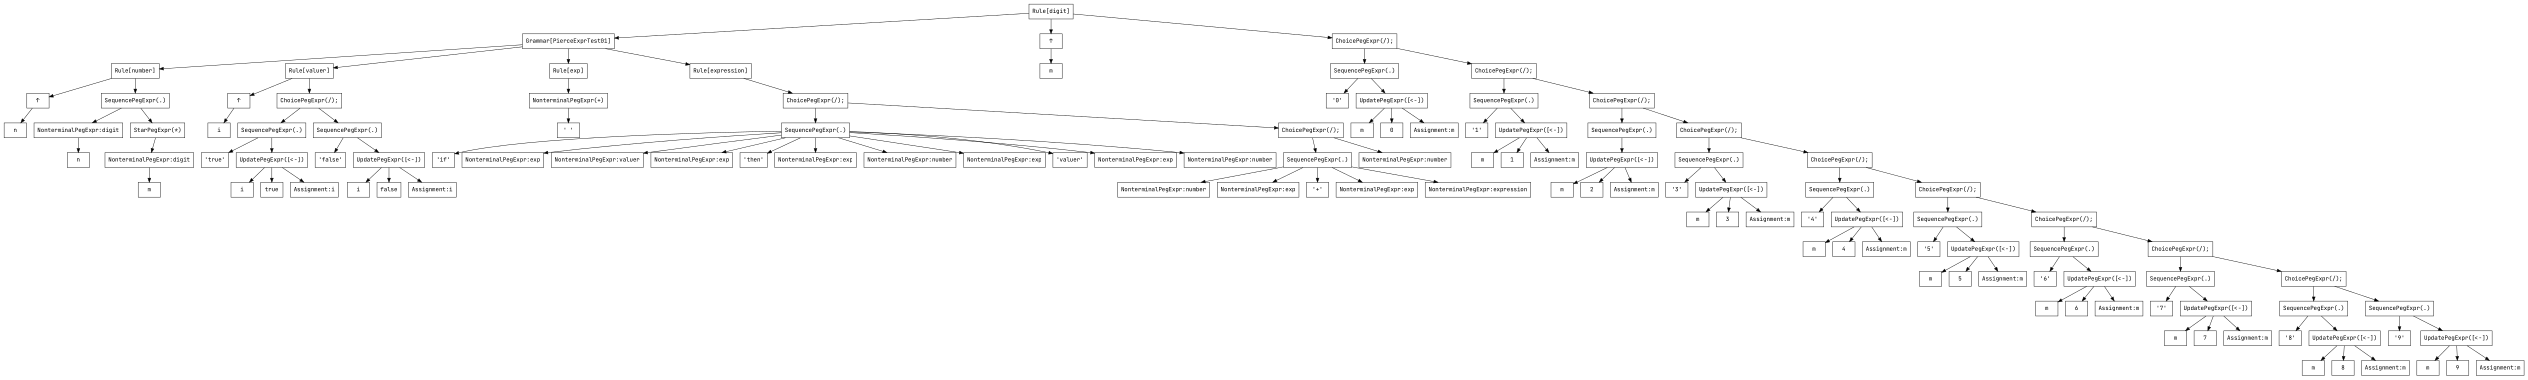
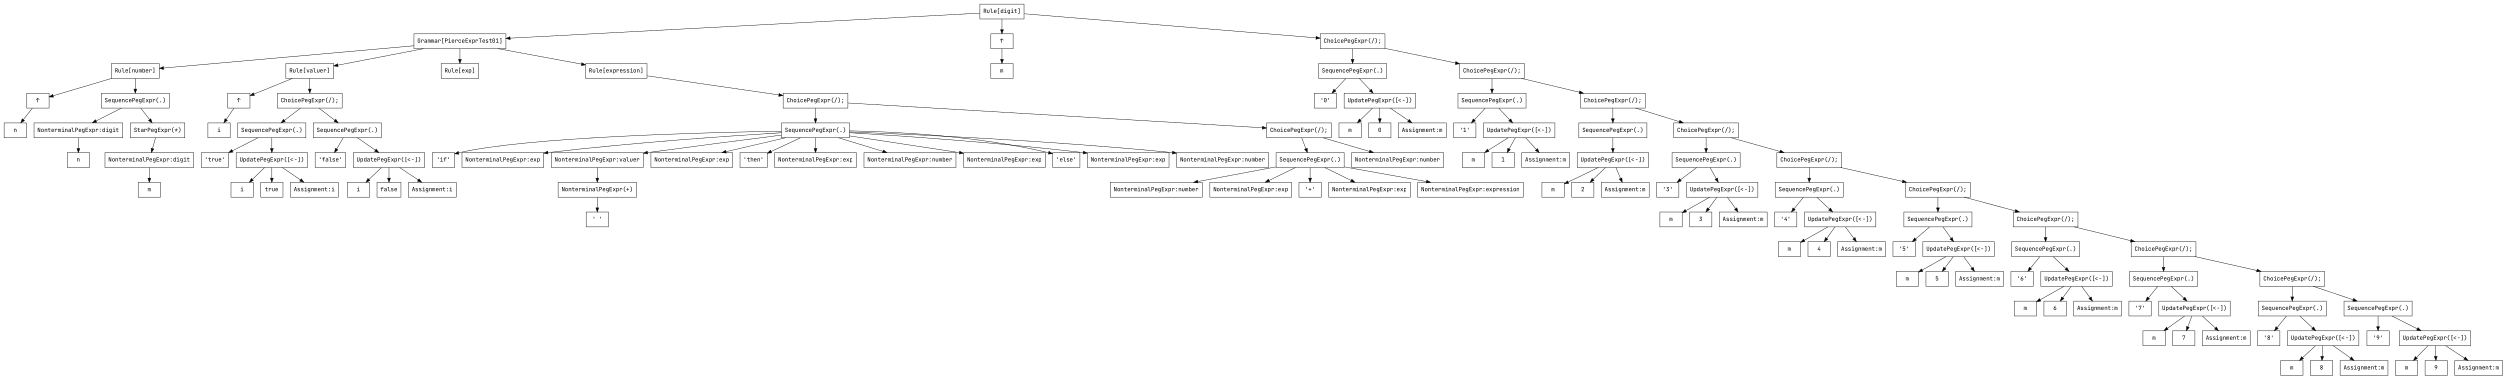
  digraph {
    fontname="JetBrains Mono"
    node [fontname="JetBrains Mono" shape=box]
    edge [fontname="JetBrains Mono"]
    n1 [label="Grammar[PierceExprTest01]"]
    n2 [label="Rule[number]"]
    n3 [label="Rule[valuer]"]
    n4 [label="Rule[exp]"]
    n5 [label="Rule[expression]"]
    n6 [label="↑"]
    n7 [label="SequencePegExpr(.)"]
    n8 [label="Rule[digit]"]
    n9 [label="↑"]
    n10 [label="ChoicePegExpr(/);"]
    n11 [label="↑"]
    n12 [label="ChoicePegExpr(/);"]
    n13 [label="NonterminalPegExpr(+)"]
    n14 [label="ChoicePegExpr(/);"]
    n15 [label=n]
    n16 [label="NonterminalPegExpr:digit"]
    n17 [label="StarPegExpr(*)"]
    n18 [label=n]
    n19 [label="NonterminalPegExpr:digit"]
    n20 [label=m]
    n21 [label=m]
    n22 [label="SequencePegExpr(.)"]
    n23 [label="ChoicePegExpr(/);"]
    n24 [label="'0'"]
    n25 [label="UpdatePegExpr([<-])"]
    n26 [label="SequencePegExpr(.)"]
    n27 [label="ChoicePegExpr(/);"]
    n28 [label=m]
    n29 [label=0]
    n30 [label="Assignment:m"]
    n31 [label="'1'"]
    n32 [label="UpdatePegExpr([<-])"]
    n33 [label="SequencePegExpr(.)"]
    n34 [label="ChoicePegExpr(/);"]
    n35 [label=m]
    n36 [label=1]
    n37 [label="Assignment:m"]
    n38 [label="UpdatePegExpr([<-])"]
    n39 [label="SequencePegExpr(.)"]
    n40 [label="ChoicePegExpr(/);"]
    n41 [label=m]
    n42 [label=2]
    n43 [label="Assignment:m"]
    n44 [label="'3'"]
    n45 [label="UpdatePegExpr([<-])"]
    n46 [label="SequencePegExpr(.)"]
    n47 [label="ChoicePegExpr(/);"]
    n48 [label=m]
    n49 [label=3]
    n50 [label="Assignment:m"]
    n51 [label="'4'"]
    n52 [label="UpdatePegExpr([<-])"]
    n53 [label="SequencePegExpr(.)"]
    n54 [label="ChoicePegExpr(/);"]
    n55 [label=m]
    n56 [label=4]
    n57 [label="Assignment:m"]
    n58 [label="'5'"]
    n59 [label="UpdatePegExpr([<-])"]
    n60 [label="SequencePegExpr(.)"]
    n61 [label="ChoicePegExpr(/);"]
    n62 [label=m]
    n63 [label=5]
    n64 [label="Assignment:m"]
    n65 [label="'6'"]
    n66 [label="UpdatePegExpr([<-])"]
    n67 [label="SequencePegExpr(.)"]
    n68 [label="ChoicePegExpr(/);"]
    n69 [label=m]
    n70 [label=6]
    n71 [label="Assignment:m"]
    n72 [label="'7'"]
    n73 [label="UpdatePegExpr([<-])"]
    n74 [label="SequencePegExpr(.)"]
    n75 [label="SequencePegExpr(.)"]
    n76 [label=m]
    n77 [label=7]
    n78 [label="Assignment:m"]
    n79 [label="'8'"]
    n80 [label="UpdatePegExpr([<-])"]
    n81 [label="'9'"]
    n82 [label="UpdatePegExpr([<-])"]
    n83 [label=m]
    n84 [label=8]
    n85 [label="Assignment:m"]
    n86 [label=m]
    n87 [label=9]
    n88 [label="Assignment:m"]
    n89 [label=i]
    n90 [label="SequencePegExpr(.)"]
    n91 [label="SequencePegExpr(.)"]
    n92 [label="'true'"]
    n93 [label="UpdatePegExpr([<-])"]
    n94 [label="'false'"]
    n95 [label="UpdatePegExpr([<-])"]
    n96 [label=i]
    n97 [label=true]
    n98 [label="Assignment:i"]
    n99 [label=i]
    n100 [label=false]
    n101 [label="Assignment:i"]
    n102 [label="' '"]
    n103 [label="SequencePegExpr(.)"]
    n104 [label="ChoicePegExpr(/);"]
    n105 [label="'if'"]
    n106 [label="NonterminalPegExpr:exp"]
    n107 [label="NonterminalPegExpr:valuer"]
    n108 [label="NonterminalPegExpr:exp"]
    n109 [label="'then'"]
    n110 [label="NonterminalPegExpr:exp"]
    n111 [label="NonterminalPegExpr:number"]
    n112 [label="NonterminalPegExpr:exp"]
-   n113 [label="'valuer'"]
+   n113 [label="'else'"]
    n114 [label="NonterminalPegExpr:exp"]
    n115 [label="NonterminalPegExpr:number"]
    n116 [label="SequencePegExpr(.)"]
    n117 [label="NonterminalPegExpr:number"]
    n118 [label="NonterminalPegExpr:number"]
    n119 [label="NonterminalPegExpr:exp"]
    n120 [label="'+'"]
    n121 [label="NonterminalPegExpr:exp"]
    n122 [label="NonterminalPegExpr:expression"]
    n1 -> n2
    n1 -> n3
    n1 -> n4
    n1 -> n5
    n2 -> n6
    n2 -> n7
    n3 -> n11
    n3 -> n12
-   n4 -> n13
+   n107 -> n13
    n5 -> n14
    n6 -> n15
    n7 -> n16
    n7 -> n17
    n8 -> n1
    n8 -> n9
    n8 -> n10
    n9 -> n21
    n10 -> n22
    n10 -> n23
    n11 -> n89
    n12 -> n90
    n12 -> n91
    n13 -> n102
    n14 -> n103
    n14 -> n104
    n16 -> n18
    n17 -> n19
    n19 -> n20
    n22 -> n24
    n22 -> n25
    n23 -> n26
    n23 -> n27
    n25 -> n28
    n25 -> n29
    n25 -> n30
    n26 -> n31
    n26 -> n32
    n27 -> n33
    n27 -> n34
    n32 -> n35
    n32 -> n36
    n32 -> n37
    n33 -> n38
    n34 -> n39
    n34 -> n40
    n38 -> n41
    n38 -> n42
    n38 -> n43
    n39 -> n44
    n39 -> n45
    n40 -> n46
    n40 -> n47
    n45 -> n48
    n45 -> n49
    n45 -> n50
    n46 -> n51
    n46 -> n52
    n47 -> n53
    n47 -> n54
    n52 -> n55
    n52 -> n56
    n52 -> n57
    n53 -> n58
    n53 -> n59
    n54 -> n60
    n54 -> n61
    n59 -> n62
    n59 -> n63
    n59 -> n64
    n60 -> n65
    n60 -> n66
    n61 -> n67
    n61 -> n68
    n66 -> n69
    n66 -> n70
    n66 -> n71
    n67 -> n72
    n67 -> n73
    n68 -> n74
    n68 -> n75
    n73 -> n76
    n73 -> n77
    n73 -> n78
    n74 -> n79
    n74 -> n80
    n75 -> n81
    n75 -> n82
    n80 -> n83
    n80 -> n84
    n80 -> n85
    n82 -> n86
    n82 -> n87
    n82 -> n88
    n90 -> n92
    n90 -> n93
    n91 -> n94
    n91 -> n95
    n93 -> n96
    n93 -> n97
    n93 -> n98
    n95 -> n99
    n95 -> n100
    n95 -> n101
    n103 -> n105
    n103 -> n106
    n103 -> n107
    n103 -> n108
    n103 -> n109
    n103 -> n110
    n103 -> n111
    n103 -> n112
    n103 -> n113
    n103 -> n114
    n103 -> n115
    n104 -> n116
    n104 -> n117
    n116 -> n118
    n116 -> n119
    n116 -> n120
    n116 -> n121
    n116 -> n122
  }
